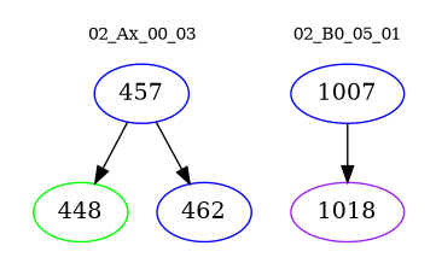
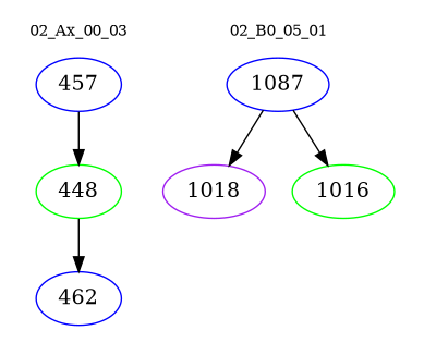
  digraph {
    node [color=blue]
    edge [color=black]
    n1 [label=457]
    n2 [color=green label=448]
    n3 [label=462]
-   n4 [label=1007]
+   n4 [label=1087]
    n5 [color=purple label=1018]
+   n6 [color=green label=1016]
    subgraph cluster_1 {
      color=white
      fontsize=10
      label="02_Ax_00_03"
      n1
      n2
      n3
    }
    subgraph cluster_2 {
      color=white
      fontsize=10
      label="02_B0_05_01"
      n4
      n5
+     n6
    }
    n1 -> n2
-   n1 -> n3
+   n2 -> n3
    n4 -> n5
+   n4 -> n6
  }
